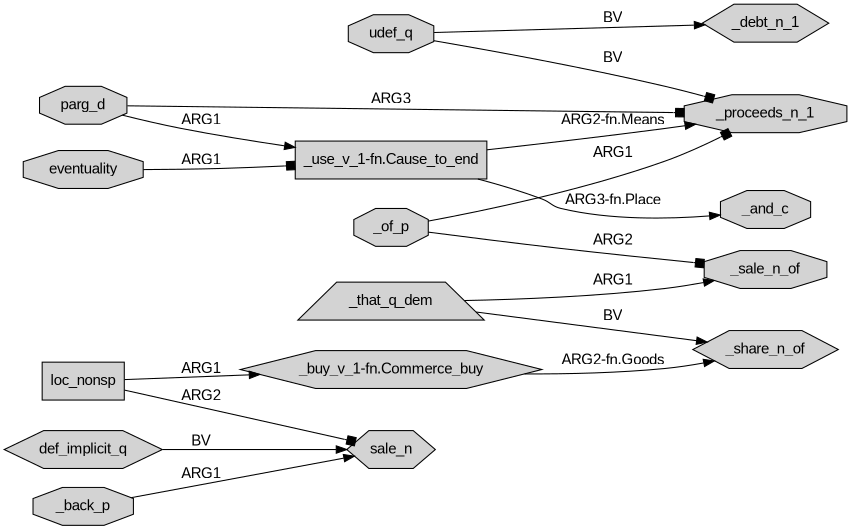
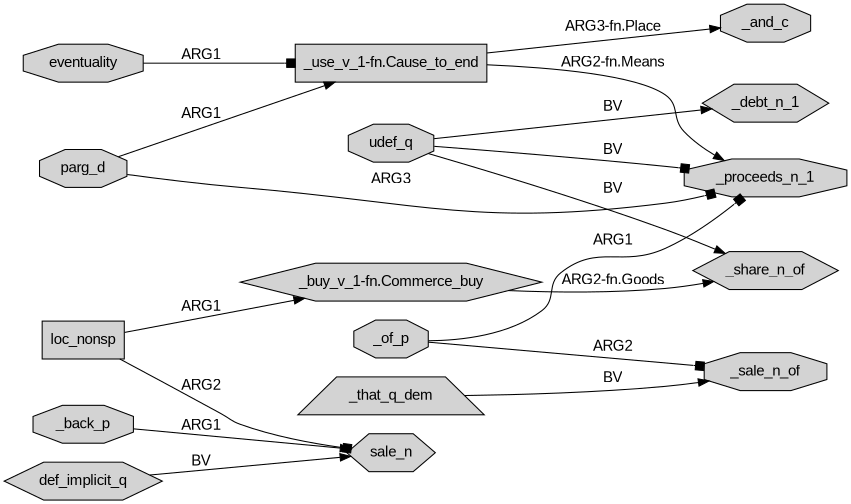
  digraph {
    fontname="Liberation Sans"
    rankdir=LR
    node [fontname="Liberation Sans" shape=octagon style=filled]
    edge [arrowhead=normal fontname="Liberation Sans"]
    _debt_n_1 [shape=hexagon]
    udef_q
    _proceeds_n_1
    _share_n_of [shape=hexagon]
    loc_nonsp [shape=box]
    n6 [label=sale_n shape=hexagon]
    "_buy_v_1-fn.Commerce_buy" [shape=hexagon]
    "_use_v_1-fn.Cause_to_end" [shape=box]
    _and_c
    parg_d
    _back_p
    _of_p
    _sale_n_of
    def_implicit_q [shape=hexagon]
    _that_q_dem [shape=trapezium]
    eventuality
    udef_q -> _debt_n_1 [label=BV]
    udef_q -> _proceeds_n_1 [arrowhead=box label=BV]
-   _that_q_dem -> _share_n_of [label=BV]
+   udef_q -> _share_n_of [label=BV]
    loc_nonsp -> n6 [arrowhead=box label=ARG2]
    loc_nonsp -> "_buy_v_1-fn.Commerce_buy" [label=ARG1]
    "_buy_v_1-fn.Commerce_buy" -> _share_n_of [label="ARG2-fn.Goods"]
    "_use_v_1-fn.Cause_to_end" -> _proceeds_n_1 [label="ARG2-fn.Means"]
    "_use_v_1-fn.Cause_to_end" -> _and_c [label="ARG3-fn.Place"]
    parg_d -> _proceeds_n_1 [arrowhead=box label=ARG3]
    parg_d -> "_use_v_1-fn.Cause_to_end" [label=ARG1]
    _back_p -> n6 [label=ARG1]
    _of_p -> _proceeds_n_1 [arrowhead=box label=ARG1]
    _of_p -> _sale_n_of [arrowhead=box label=ARG2]
    def_implicit_q -> n6 [label=BV]
-   _that_q_dem -> _sale_n_of [label=ARG1]
+   _that_q_dem -> _sale_n_of [label=BV]
    eventuality -> "_use_v_1-fn.Cause_to_end" [arrowhead=box label=ARG1]
  }
